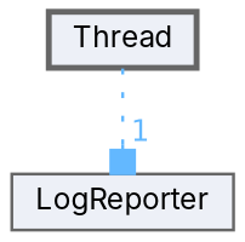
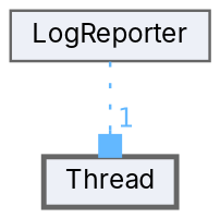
  digraph {
    compound=true
    fontname=Inter
    node [color=gray40 fillcolor="#edf0f7" fontname=Inter fontsize=10 shape=box]
    n1 [height=0.2 label=Thread style="filled,bold" width=0.4]
    n2 [height=0.2 label=LogReporter style=filled width=0.4]
-   n1 -> n2 [color=steelblue1 fontcolor=steelblue1 fontname=Inter fontsize=10 headlabel=1 labeldistance=1.5 labelfontname=Helvetica labelfontsize=10 style=dotted arrowhead=box]
+   n2 -> n1 [color=steelblue1 fontcolor=steelblue1 fontname=Inter fontsize=10 headlabel=1 labeldistance=1.5 labelfontname=Helvetica labelfontsize=10 style=dotted arrowhead=box]
  }
